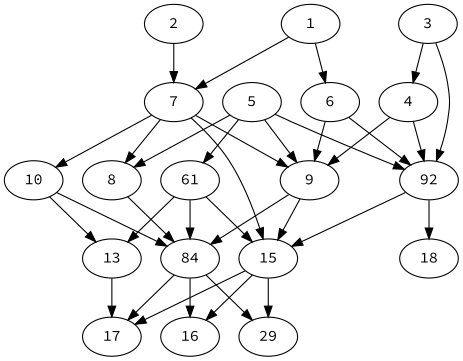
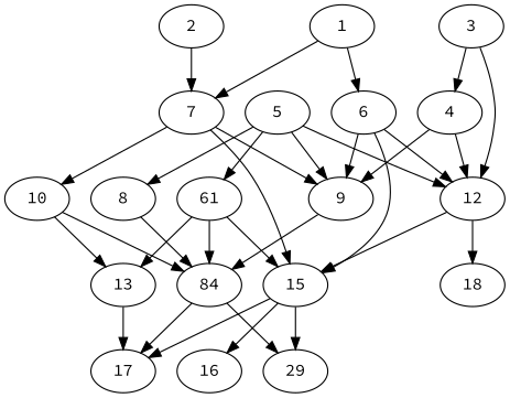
  digraph {
    fontname="Source Code Pro"
    node [alpha=0.10 fontname="Source Code Pro"]
    edge [fontname="Source Code Pro"]
    1 [expect_size=13833216]
    6 [alpha=0.16 expect_size=50311168]
    7 [alpha=0.11 expect_size=27270144]
    9 [expect_size=24216576]
-   12 [alpha=0.06 expect_size=30265344 label=92]
+   12 [alpha=0.06 expect_size=30265344]
    8 [alpha=0.04 expect_size=20230144]
    10 [alpha=0.20 expect_size=8780800]
    15 [alpha=0.01 expect_size=23734272]
    n9 [alpha=0.16 expect_size=37814272 label=84]
    18 [alpha=0.11 expect_size=32509952]
    13 [alpha=0.12 expect_size=44307456]
    2 [alpha=0.06 expect_size=40281088]
    4 [alpha=0.14 expect_size=13752320]
    3 [alpha=0.17 expect_size=50614272]
    5 [alpha=0.17 expect_size=5928960]
    n16 [alpha=0.12 expect_size=7123968 label=61]
    17 [alpha=0.02 expect_size=6815744]
    16 [alpha=0.18 expect_size=15840256]
    n19 [alpha=0.02 expect_size=43110400 label=29]
    1 -> 6
    1 -> 7
    6 -> 9
    6 -> 12
    7 -> 9
-   7 -> 8
    7 -> 10
    7 -> 15
-   9 -> 15
+   6 -> 15
    9 -> n9
    12 -> 15
    12 -> 18
    8 -> n9
    10 -> n9
    10 -> 13
    15 -> 17
    15 -> 16
    15 -> n19
    n9 -> 17
-   n9 -> 16
    n9 -> n19
    13 -> 17
    2 -> 7
    4 -> 9
    4 -> 12
    3 -> 12
    3 -> 4
    5 -> 9
    5 -> 12
    5 -> 8
    5 -> n16
    n16 -> 15
    n16 -> n9
    n16 -> 13
  }
